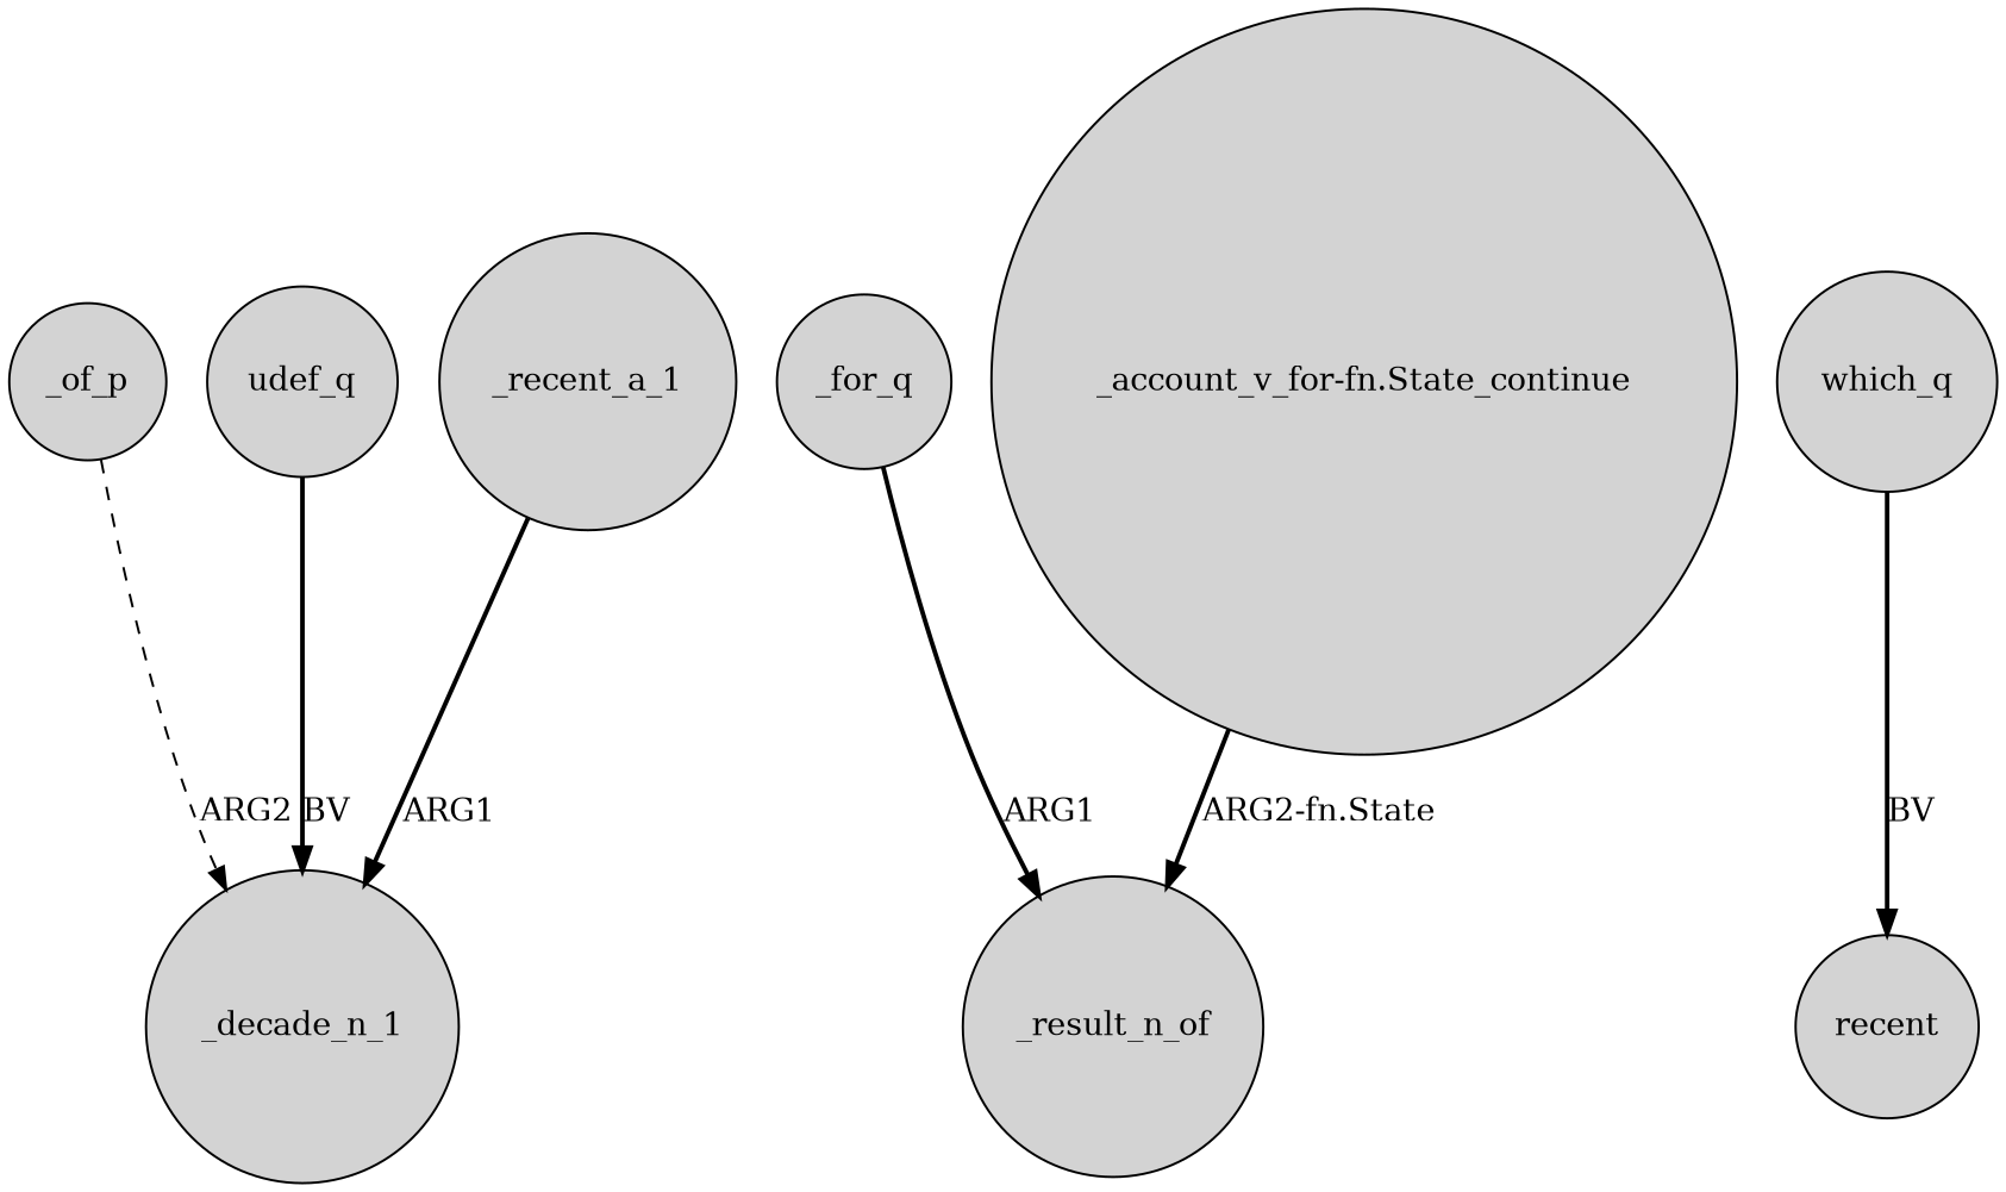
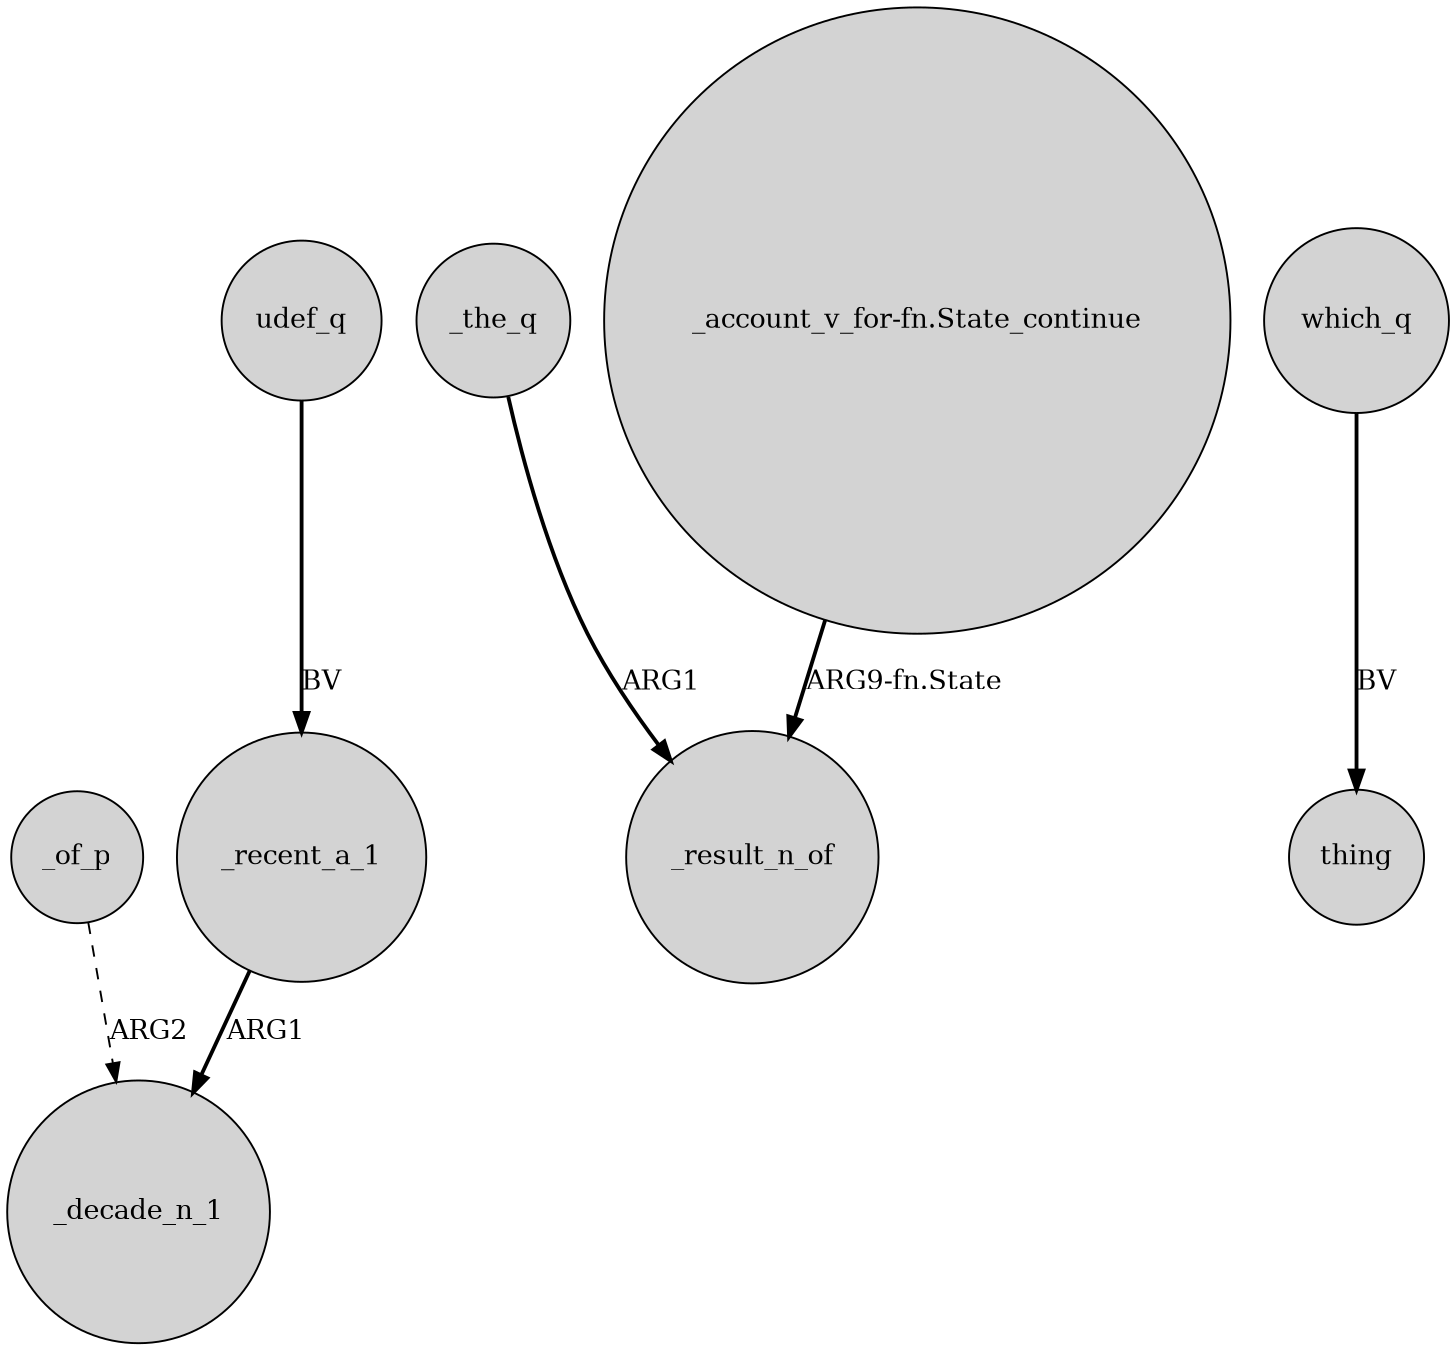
  digraph {
    node [shape=circle style=filled]
    edge [style=bold]
    _of_p
    _decade_n_1
    udef_q
-   _the_q [label=_for_q]
+   _the_q
    _result_n_of
    _recent_a_1
    "_account_v_for-fn.State_continue"
    which_q
-   thing [label=recent]
+   thing
    _of_p -> _decade_n_1 [label=ARG2 style=dashed]
-   udef_q -> _decade_n_1 [label=BV]
+   udef_q -> _recent_a_1 [label=BV]
    _the_q -> _result_n_of [label=ARG1]
    _recent_a_1 -> _decade_n_1 [label=ARG1]
-   "_account_v_for-fn.State_continue" -> _result_n_of [label="ARG2-fn.State"]
+   "_account_v_for-fn.State_continue" -> _result_n_of [label="ARG9-fn.State"]
    which_q -> thing [label=BV]
  }
